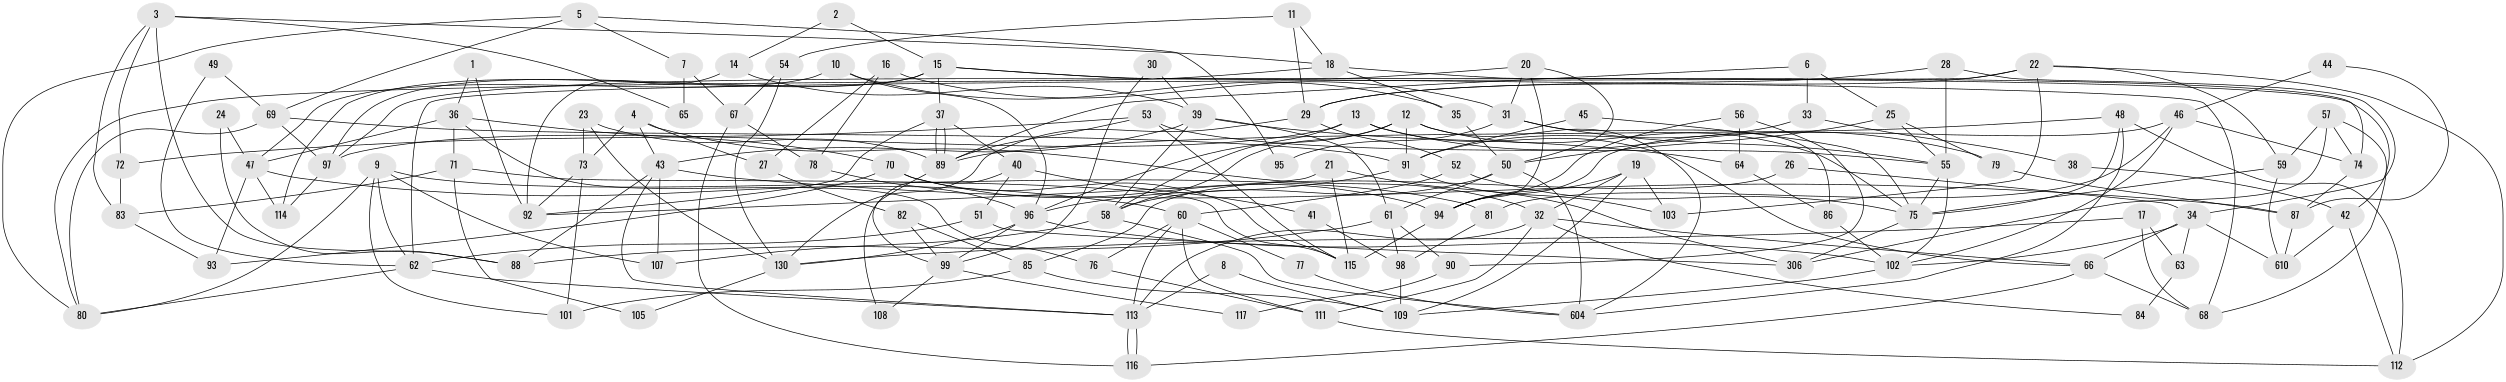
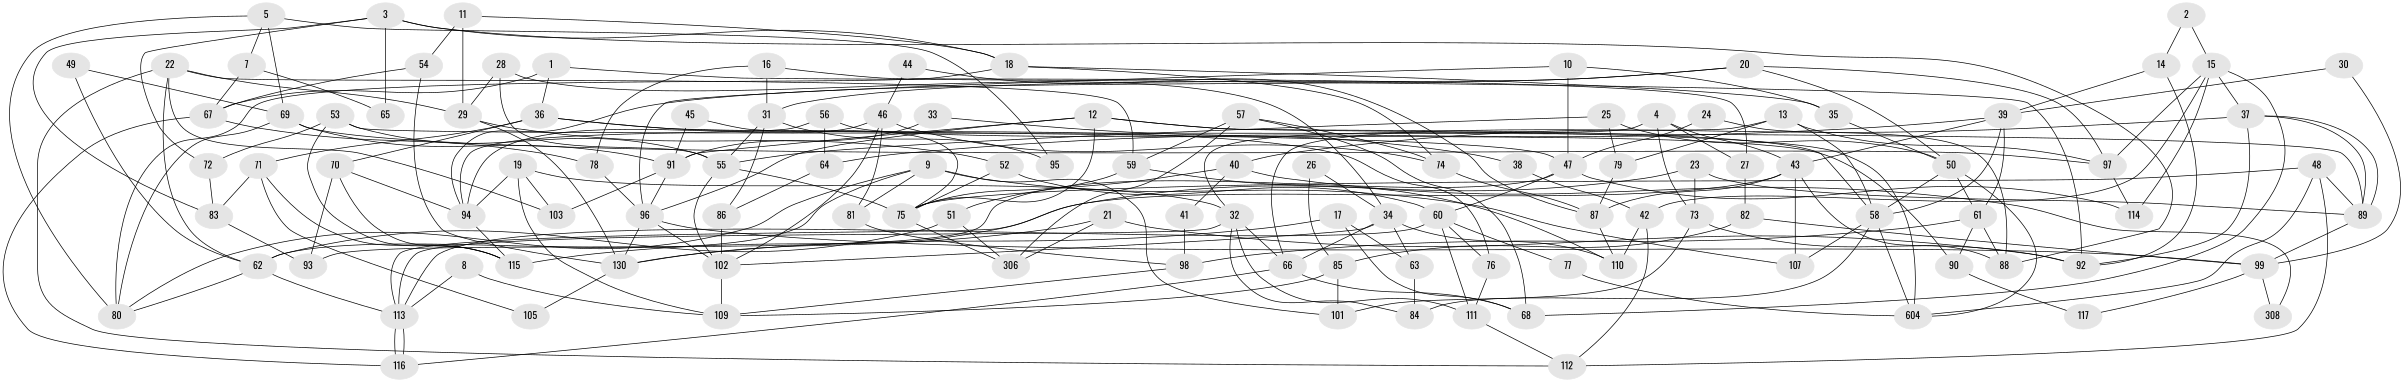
  graph {
    fontname=Oswald
    node [color=gray90 fontname=Oswald style=filled]
    edge [fontname=Oswald]
    1
    36
    67
    92
    47
    70
    71
    76
    78
    116
    2
    14
    15
    39
    97
    37
    42
    68
    114
    3
    18
    65
    72
    83
    88
    80
    35
    74
    93
    4
    27
    32
    43
    73
    82
    113
    66
    84
    111
    107
    87
    101
    5
    7
    69
    95
    91
-   6
    25
    33
    89
    79
    50
    55
    38
    99
    8
    109
    9
    62
    81
    98
    10
    96
    60
    n66 [label=130]
    102
    11
    29
    54
    52
    12
    58
    75
    n75 [label=604]
    n76 [label=306]
    103
    13
    61
    64
    40
    112
-   110 [label=610]
+   110
    16
    31
    86
    17
    63
    105
    19
    94
    115
    20
    21
    22
    59
    23
    24
    26
    34
    85
    28
    30
-   108
+   108 [label=308]
    117
    41
    51
    90
    44
    46
    45
    77
    48
    49
    53
    56
    57
    1 -- 36
+   1 -- 67
    1 -- 92
    36 -- 47
    36 -- 70
    36 -- 71
    36 -- 76
    67 -- 78
    67 -- 116
    47 -- 114
    47 -- 93
    47 -- 60
    70 -- 93
    70 -- 94
    70 -- 115
    71 -- 83
    71 -- 105
    71 -- 115
    76 -- 111
    78 -- 96
    2 -- 14
    2 -- 15
    14 -- 92
    14 -- 39
    15 -- 97
    15 -- 37
    15 -- 42
    15 -- 68
    15 -- 114
    39 -- 43
    39 -- 58
    39 -- 61
    39 -- 64
    97 -- 114
    37 -- 92
    37 -- 89
    37 -- 89
    37 -- 40
    42 -- 112
    42 -- 110
    3 -- 18
    3 -- 65
    3 -- 72
    3 -- 83
    3 -- 88
    18 -- 80
    18 -- 35
    18 -- 74
    72 -- 83
    83 -- 93
    35 -- 50
    74 -- 87
    4 -- 27
    4 -- 32
    4 -- 43
    4 -- 73
    27 -- 82
    32 -- 113
    32 -- 66
    32 -- 84
    32 -- 111
    43 -- 88
    43 -- 113
    43 -- 107
    43 -- 87
    73 -- 92
    73 -- 101
    82 -- 99
    82 -- 85
    113 -- 116
    113 -- 116
    66 -- 116
    66 -- 68
    111 -- 112
    87 -- 110
    5 -- 80
    5 -- 7
    5 -- 69
    5 -- 95
    7 -- 67
    7 -- 65
    69 -- 97
    69 -- 80
    69 -- 91
    91 -- 96
    91 -- 103
-   6 -- 25
-   6 -- 33
-   6 -- 89
    25 -- 79
    25 -- 50
    25 -- 55
    33 -- 91
    33 -- 38
    89 -- 99
    79 -- 87
    50 -- 58
    50 -- n75
    50 -- 61
    55 -- 102
    55 -- 75
    38 -- 42
    99 -- 108
    99 -- 117
    8 -- 113
    8 -- 109
    9 -- 80
    9 -- 107
    9 -- 101
    9 -- 62
    9 -- 81
    62 -- 80
    62 -- 113
    81 -- 98
    98 -- 109
    10 -- 47
    10 -- 35
    10 -- 96
    96 -- 99
    96 -- n66
    96 -- 102
    60 -- 76
    60 -- 113
    60 -- 111
    60 -- 77
    n66 -- 105
    102 -- 109
    11 -- 18
    11 -- 29
    11 -- 54
    29 -- n66
    29 -- 52
    54 -- 67
    54 -- n66
    52 -- 60
    52 -- 75
    12 -- 91
    12 -- 96
    12 -- 58
    12 -- 75
    12 -- n75
+   58 -- 84
    58 -- 107
    58 -- n75
    75 -- n76
    13 -- 97
    13 -- 66
    13 -- 79
    13 -- 58
    61 -- 88
    61 -- 98
    61 -- 90
    64 -- 86
    40 -- 108
    40 -- 41
    40 -- 51
    16 -- 78
    16 -- 27
    16 -- 31
    31 -- 95
    31 -- 55
    31 -- 86
    86 -- 102
    17 -- 68
    17 -- n66
    17 -- 63
    63 -- 84
    19 -- 32
    19 -- 109
    19 -- 103
    19 -- 94
    94 -- 115
    20 -- 97
    20 -- 50
    20 -- 31
    20 -- 94
    21 -- 92
    21 -- n76
    21 -- 115
    22 -- 62
    22 -- 29
    22 -- 103
    22 -- 112
    22 -- 59
    59 -- 75
    59 -- 110
    23 -- 73
    23 -- 89
    23 -- n66
    24 -- 47
    24 -- 88
    26 -- 34
    26 -- 85
    34 -- 66
    34 -- 102
    34 -- 110
    34 -- 63
    85 -- 101
    85 -- 109
    28 -- 55
    28 -- 29
    28 -- 34
    30 -- 39
    30 -- 99
    41 -- 98
    51 -- 62
    51 -- n76
    90 -- 117
    44 -- 87
    44 -- 46
    46 -- 74
    46 -- 81
    46 -- 102
    46 -- 94
    45 -- 91
    45 -- 75
    77 -- n75
    48 -- 89
    48 -- 75
    48 -- n75
    48 -- 112
    49 -- 69
    49 -- 62
    53 -- 72
    53 -- 89
    53 -- 55
    53 -- 115
    56 -- 64
    56 -- 94
    56 -- 90
    57 -- 68
    57 -- 74
    57 -- n76
    57 -- 59
  }
